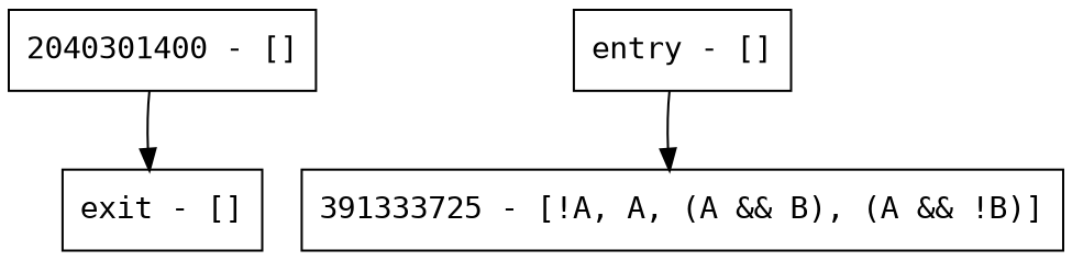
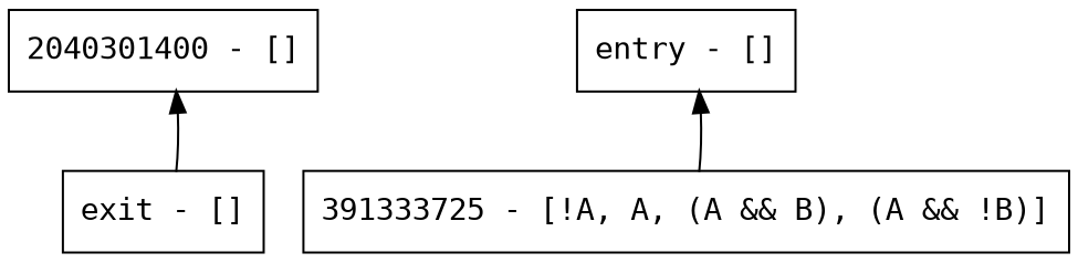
  digraph {
    fontname="DejaVu Sans Mono"
    node [fontname="DejaVu Sans Mono" shape=record]
    edge [fontname="DejaVu Sans Mono"]
    n1 [label="2040301400 - []"]
    n2 [label="exit - []"]
    n3 [label="entry - []"]
    n4 [label="391333725 - [!A, A, (A && B), (A && !B)]"]
-   n1 -> n2
-   n3 -> n4
+   n2 -> n1
+   n4 -> n3
  }
